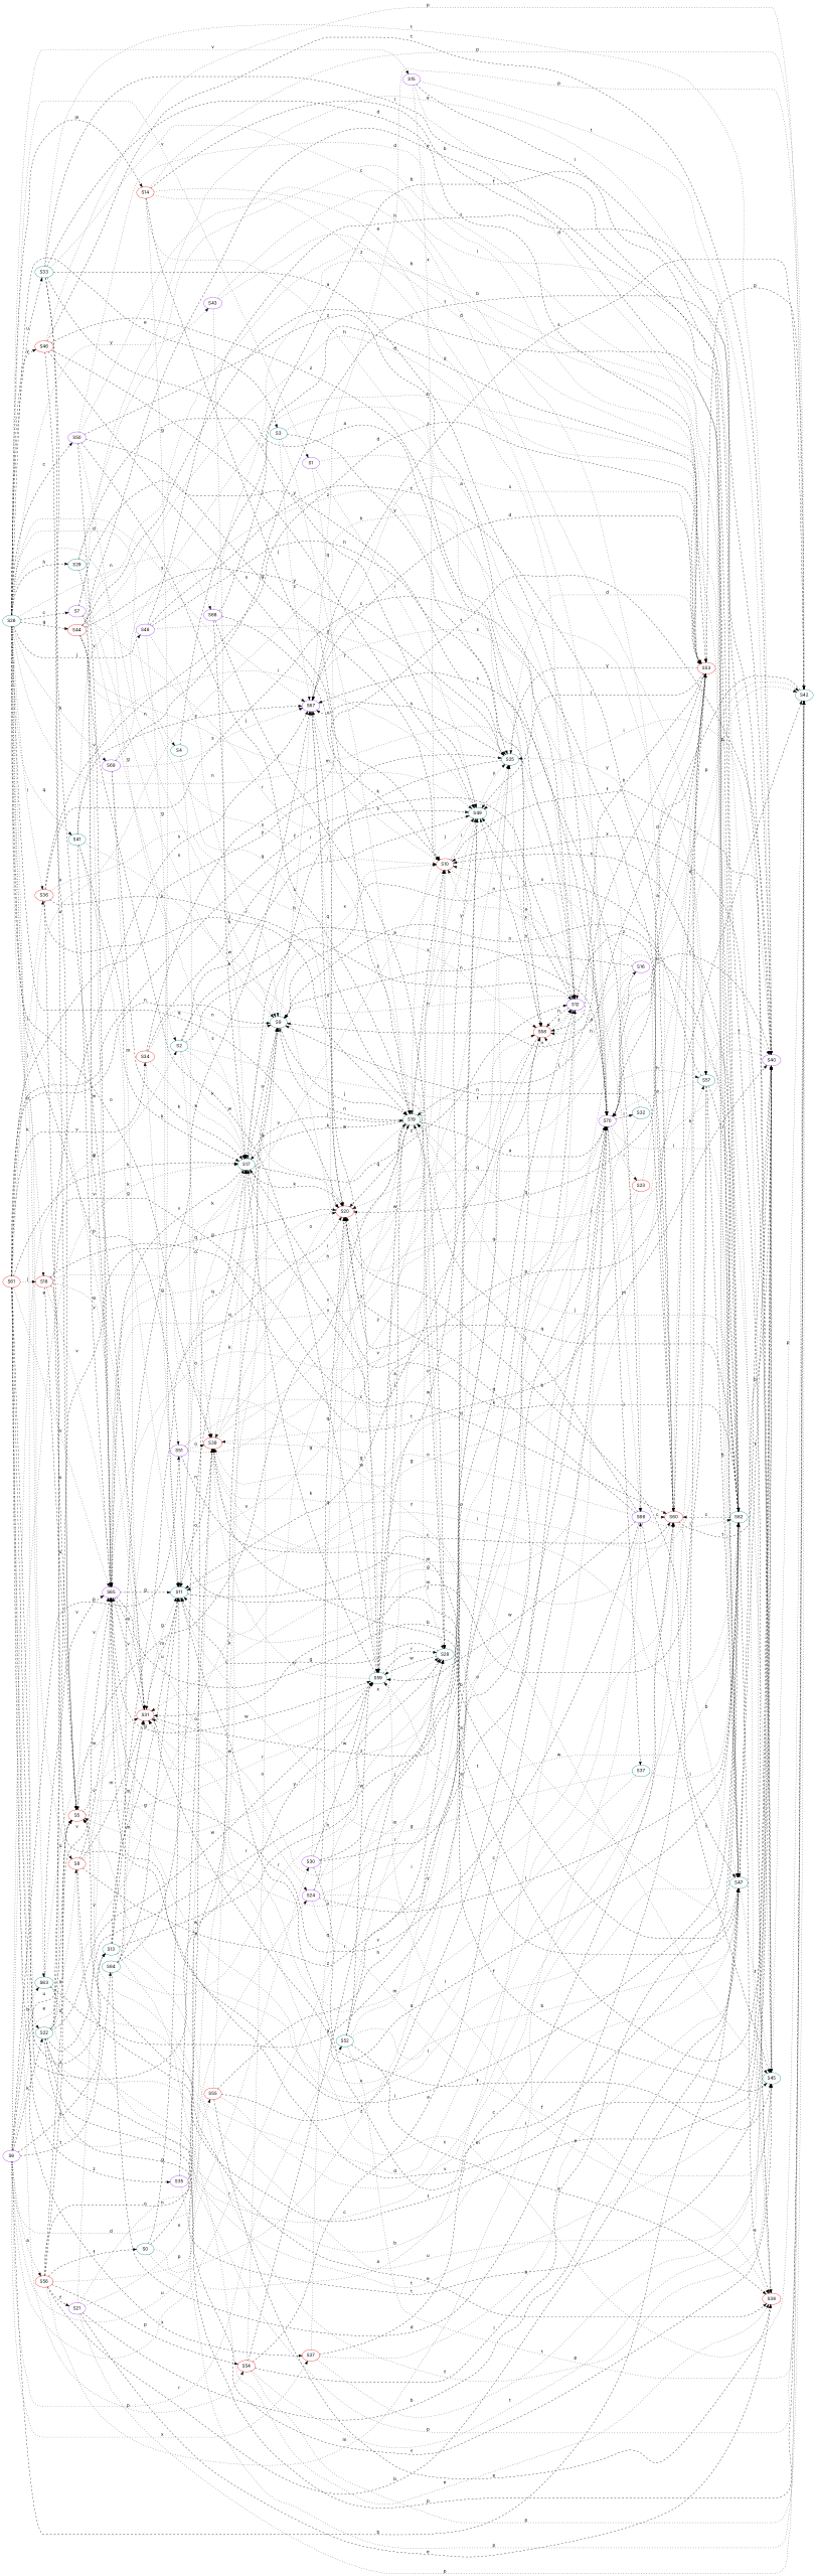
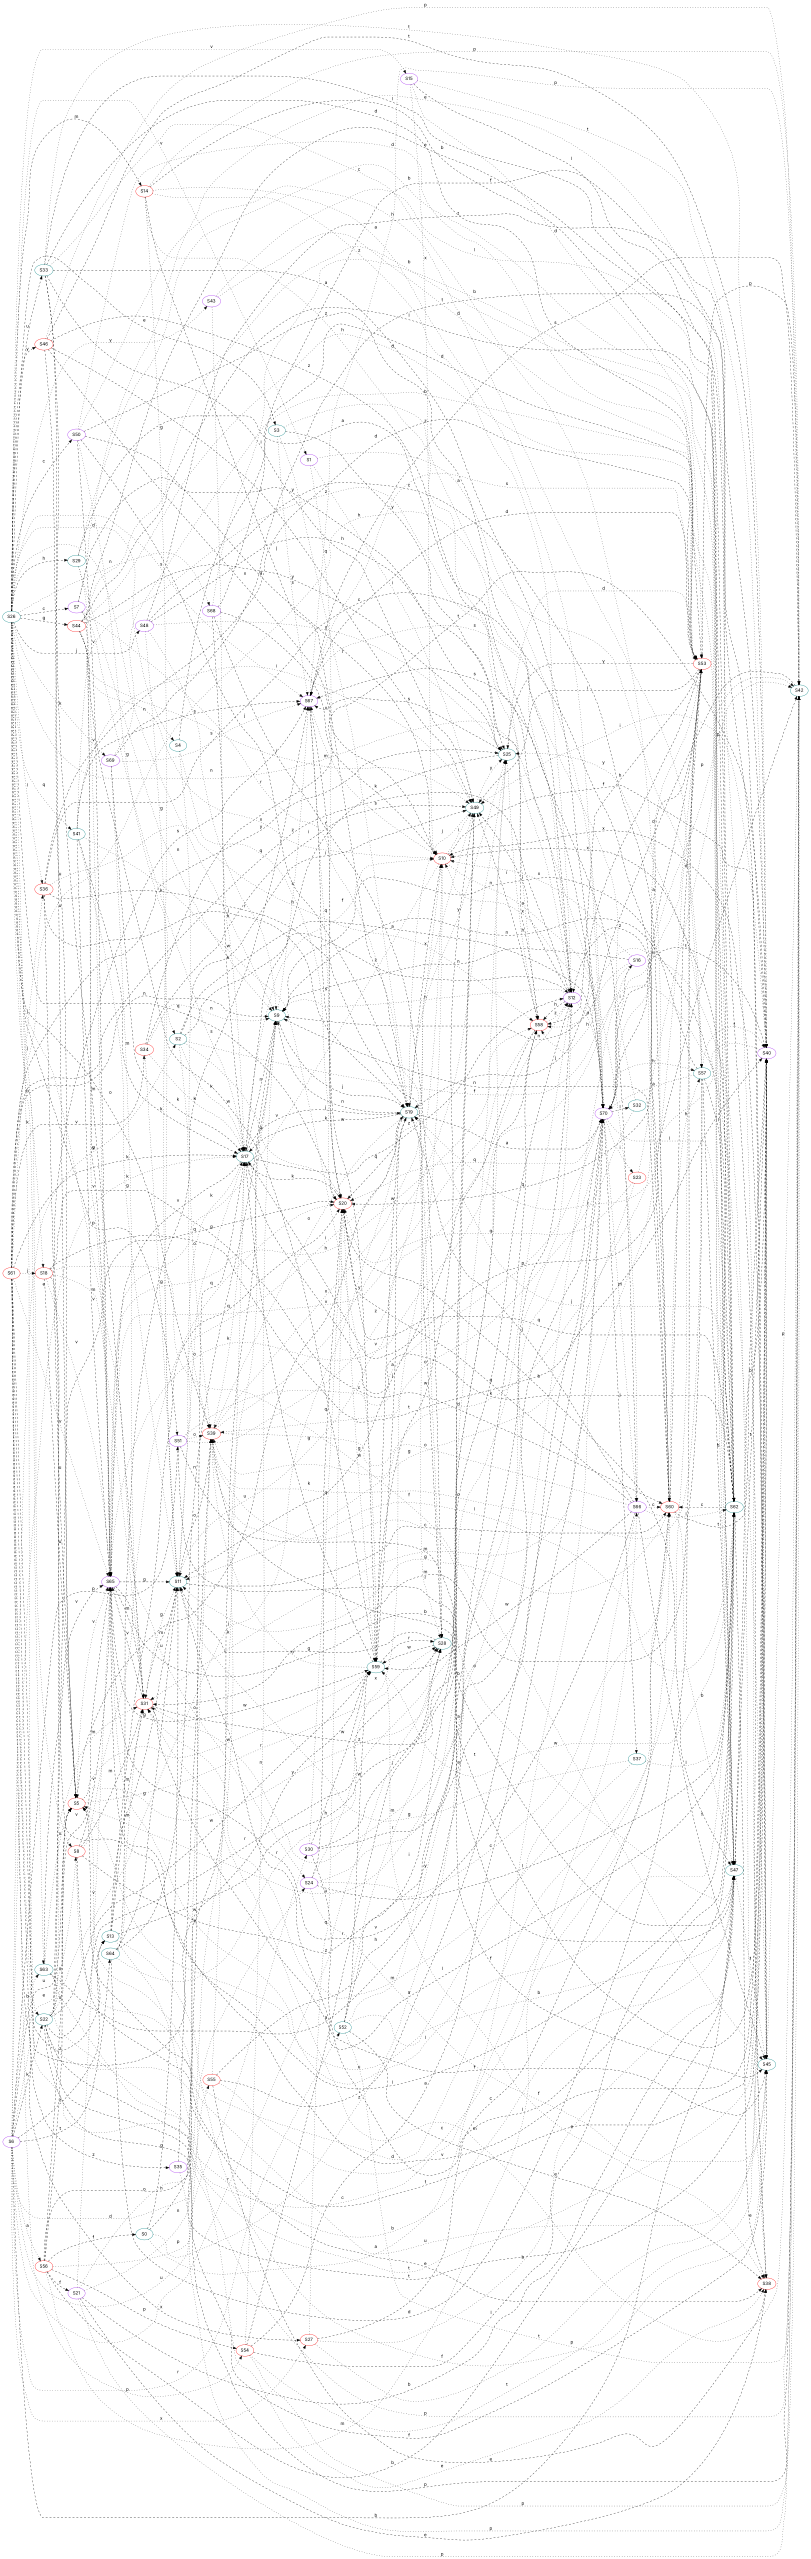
  strict digraph {
    fontname=Inter
    rankdir=LR
    node [color=teal fontname=Inter]
    edge [fontname=Inter style=dotted]
    S26
    S63
    S7 [color=purple]
    S50 [color=purple]
    S4
    S3
    S8 [color=red]
    S44 [color=red]
    S29
    S48 [color=purple]
    S18 [color=red]
    S69 [color=purple]
    S22
    S36 [color=red]
    S14 [color=red]
    S66 [color=purple]
    S68 [color=purple]
    S9
    S39 [color=red]
    S51 [color=purple]
    S41
    S20 [color=red]
    S67 [color=purple]
    S33
    S24 [color=purple]
    S15 [color=purple]
    S1 [color=purple]
    S43 [color=purple]
    S46 [color=red]
    S5 [color=red]
    S65 [color=purple]
    S70 [color=purple]
    S42
    S40 [color=purple]
    S17
    S28
    S25
    S38 [color=red]
    S2
    S57
    S12 [color=purple]
    S53 [color=red]
    S10 [color=red]
    S19
    S31 [color=red]
    S47
    S59
    S62
    S49
    S60 [color=red]
    S11
    S58 [color=red]
    S45
    S6 [color=purple]
    S56 [color=red]
    S55 [color=red]
    S52
    S64
    S27 [color=red]
    S13
    S54 [color=red]
    S21 [color=purple]
    S0
    S30 [color=purple]
    S61 [color=red]
    S34 [color=red]
    S35 [color=purple]
    S16 [color=purple]
    S23 [color=red]
    S37
    S32
    S26 -> S63 [label=b]
    S26 -> S7 [label=c style=dashed]
    S26 -> S50 [label=c style=dashed]
    S26 -> S4 [label=d]
    S26 -> S3 [label=e style=dashed]
    S26 -> S8 [label=e]
    S26 -> S44 [label=g style=dashed]
    S26 -> S29 [label=h style=dashed]
    S26 -> S48 [label=j style=dashed]
    S26 -> S18 [label=j]
    S26 -> S69 [label=k]
    S26 -> S22 [label=k]
    S26 -> S36 [label=l]
    S26 -> S14 [label=m style=dashed]
    S26 -> S66 [label=m]
    S26 -> S68 [label=n]
    S26 -> S9 [label=n]
    S26 -> S39 [label=o style=dashed]
    S26 -> S51 [label=p style=dashed]
    S26 -> S41 [label=q]
    S26 -> S20 [label=q style=dashed]
    S26 -> S67 [label=s]
    S26 -> S33 [label=u style=dashed]
    S26 -> S24 [label=u]
    S26 -> S15 [label=v]
    S26 -> S1 [label=v]
    S26 -> S43 [label=y]
    S26 -> S46 [label=y style=dashed]
    S63 -> S5 [label=u]
    S63 -> S65 [label=v style=dashed]
    S63 -> S70 [label=a style=dashed]
    S63 -> S42 [label=p]
    S63 -> S40 [label=t]
    S7 -> S65 [label=v style=dashed]
    S7 -> S17 [label=k]
    S7 -> S28 [label=r]
    S7 -> S25 [label=y style=dashed]
    S7 -> S38 [label=e]
    S50 -> S65 [label=v style=dashed]
    S50 -> S2 [label=g]
    S50 -> S57 [label=h]
    S50 -> S12 [label=z style=dashed]
    S50 -> S53 [label=d]
    S50 -> S10 [label=g style=dashed]
    S50 -> S19 [label=j style=dashed]
    S4 -> S39 [label=o]
    S4 -> S20 [label=q]
    S4 -> S53 [label=d style=dashed]
    S3 -> S67 [label=s]
    S3 -> S25 [label=y style=dashed]
    S3 -> S12 [label=z]
    S3 -> S19 [label=j]
    S8 -> S20 [label=q]
    S8 -> S65 [label=v style=dashed]
    S8 -> S40 [label=t style=dashed]
    S8 -> S12 [label=z style=dashed]
    S8 -> S53 [label=d]
    S8 -> S31 [label=m style=dashed]
    S44 -> S65 [label=v]
    S44 -> S25 [label=y style=dashed]
    S44 -> S38 [label=e style=dashed]
    S44 -> S53 [label=d]
    S44 -> S10 [label=x]
    S44 -> S47 [label=b]
    S44 -> S59 [label=w style=dashed]
    S44 -> S62 [label=l style=dashed]
    S44 -> S49 [label=i]
    S29 -> S9 [label=n]
    S29 -> S65 [label=v]
    S29 -> S70 [label=a style=dashed]
    S29 -> S47 [label=b]
    S48 -> S9 [label=n]
    S48 -> S40 [label=t style=dashed]
    S48 -> S25 [label=y]
    S48 -> S60 [label=c style=dashed]
    S48 -> S11 [label=g]
    S48 -> S58 [label=h style=dashed]
    S18 -> S5 [label=u style=dashed]
    S18 -> S65 [label=v]
    S18 -> S40 [label=t style=dashed]
    S18 -> S31 [label=m]
    S18 -> S62 [label=l style=dashed]
    S18 -> S60 [label=c style=dashed]
    S18 -> S45 [label=f]
    S69 -> S67 [label=s]
    S69 -> S40 [label=t style=dashed]
    S69 -> S17 [label=k style=dashed]
    S69 -> S31 [label=m]
    S69 -> S47 [label=b]
    S22 -> S20 [label=q style=dashed]
    S22 -> S67 [label=s style=dashed]
    S22 -> S5 [label=u]
    S22 -> S42 [label=p style=dashed]
    S22 -> S40 [label=t style=dashed]
    S22 -> S28 [label=r style=dashed]
    S22 -> S19 [label=j]
    S22 -> S31 [label=m]
    S22 -> S47 [label=b]
    S22 -> S59 [label=w style=dashed]
    S22 -> S45 [label=f style=dashed]
    S36 -> S5 [label=u style=dashed]
    S36 -> S28 [label=r style=dashed]
    S36 -> S53 [label=d style=dashed]
    S36 -> S19 [label=j style=dashed]
    S36 -> S60 [label=c style=dashed]
    S36 -> S58 [label=h]
    S14 -> S70 [label=a]
    S14 -> S42 [label=p]
    S14 -> S12 [label=z]
    S14 -> S19 [label=j style=dashed]
    S14 -> S47 [label=b style=dashed]
    S14 -> S11 [label=g]
    S14 -> S58 [label=h]
    S66 -> S39 [label=o]
    S66 -> S20 [label=q style=dashed]
    S66 -> S67 [label=s style=dashed]
    S66 -> S5 [label=u]
    S66 -> S65 [label=v style=dashed]
    S66 -> S19 [label=j style=dashed]
    S66 -> S59 [label=w style=dashed]
    S66 -> S62 [label=l]
    S66 -> S60 [label=c]
    S66 -> S45 [label=f style=dashed]
    S68 -> S17 [label=k style=dashed]
    S68 -> S28 [label=r style=dashed]
    S68 -> S10 [label=x style=dashed]
    S68 -> S47 [label=b]
    S68 -> S45 [label=f style=dashed]
    S9 -> S67 [label=s]
    S9 -> S19 [label=j style=dashed]
    S39 -> S17 [label=k]
    S39 -> S25 [label=y]
    S39 -> S53 [label=d]
    S39 -> S10 [label=x]
    S39 -> S62 [label=l]
    S39 -> S45 [label=f style=dashed]
    S51 -> S39 [label=o]
    S51 -> S70 [label=a]
    S51 -> S40 [label=t style=dashed]
    S51 -> S12 [label=z]
    S51 -> S47 [label=b style=dashed]
    S51 -> S49 [label=i]
    S41 -> S67 [label=s style=dashed]
    S41 -> S65 [label=v style=dashed]
    S41 -> S17 [label=k style=dashed]
    S41 -> S12 [label=z]
    S41 -> S59 [label=w]
    S41 -> S49 [label=i]
    S41 -> S11 [label=g]
    S20 -> S67 [label=s style=dashed]
    S20 -> S17 [label=k style=dashed]
    S20 -> S47 [label=b style=dashed]
    S20 -> S59 [label=w]
    S67 -> S20 [label=q]
    S67 -> S42 [label=p]
    S67 -> S53 [label=d style=dashed]
    S67 -> S59 [label=w style=dashed]
    S33 -> S5 [label=u style=dashed]
    S33 -> S70 [label=a style=dashed]
    S33 -> S40 [label=t]
    S33 -> S53 [label=d style=dashed]
    S33 -> S31 [label=m style=dashed]
    S33 -> S62 [label=l style=dashed]
    S33 -> S49 [label=i style=dashed]
    S33 -> S60 [label=c]
    S24 -> S20 [label=q style=dashed]
    S24 -> S70 [label=a]
    S24 -> S10 [label=x]
    S24 -> S62 [label=l style=dashed]
    S24 -> S60 [label=c]
    S24 -> S45 [label=f]
    S15 -> S40 [label=t]
    S15 -> S53 [label=d]
    S15 -> S10 [label=x]
    S15 -> S62 [label=l style=dashed]
    S1 -> S20 [label=q]
    S1 -> S70 [label=a]
    S1 -> S49 [label=i]
    S43 -> S17 [label=k]
    S43 -> S53 [label=d]
    S43 -> S62 [label=l]
    S46 -> S5 [label=u style=dashed]
    S46 -> S42 [label=p]
    S46 -> S40 [label=t style=dashed]
    S46 -> S12 [label=z style=dashed]
    S46 -> S10 [label=x style=dashed]
    S46 -> S49 [label=i style=dashed]
    S5 -> S65 [label=v]
    S5 -> S28 [label=r]
    S5 -> S25 [label=y]
    S5 -> S38 [label=e style=dashed]
    S5 -> S59 [label=w]
    S65 -> S31 [label=m style=dashed]
    S65 -> S47 [label=b style=dashed]
    S65 -> S59 [label=w style=dashed]
    S65 -> S62 [label=l]
    S65 -> S11 [label=g style=dashed]
    S65 -> S58 [label=h]
    S70 -> S66 [label=m]
    S70 -> S20 [label=q]
    S70 -> S42 [label=p]
    S70 -> S40 [label=t style=dashed]
    S70 -> S57 [label=h]
    S70 -> S53 [label=d]
    S70 -> S10 [label=x]
    S70 -> S62 [label=l]
    S70 -> S16 [label=i style=dashed]
    S70 -> S23 [label=i]
    S70 -> S37 [label=j style=dashed]
    S70 -> S32 [label=l style=dashed]
    S42 -> S9 [label=n style=dashed]
    S42 -> S67 [label=s style=dashed]
    S42 -> S31 [label=m]
    S40 -> S65 [label=v style=dashed]
    S40 -> S19 [label=j]
    S40 -> S47 [label=b style=dashed]
    S40 -> S49 [label=i]
    S17 -> S9 [label=n style=dashed]
    S17 -> S65 [label=v style=dashed]
    S17 -> S42 [label=p style=dashed]
    S17 -> S12 [label=z style=dashed]
-   S17 -> S10 [label=x]
+   S17 -> S10 [label=f]
    S17 -> S19 [label=j style=dashed]
    S17 -> S11 [label=g]
    S28 -> S59 [label=w style=dashed]
    S28 -> S11 [label=g style=dashed]
    S25 -> S67 [label=s style=dashed]
    S25 -> S17 [label=k style=dashed]
    S25 -> S53 [label=d]
    S25 -> S58 [label=h]
    S38 -> S58 [label=h]
    S2 -> S39 [label=o]
    S2 -> S20 [label=q]
    S2 -> S70 [label=a style=dashed]
    S2 -> S17 [label=k]
    S2 -> S12 [label=z style=dashed]
    S2 -> S49 [label=i style=dashed]
    S2 -> S45 [label=f]
    S57 -> S9 [label=n style=dashed]
    S57 -> S39 [label=o]
    S57 -> S70 [label=a]
    S57 -> S40 [label=t]
    S57 -> S25 [label=y]
    S57 -> S31 [label=m style=dashed]
    S57 -> S47 [label=b style=dashed]
    S57 -> S62 [label=l style=dashed]
    S12 -> S9 [label=n]
    S12 -> S5 [label=u]
    S12 -> S70 [label=a]
    S12 -> S49 [label=i style=dashed]
    S12 -> S58 [label=h style=dashed]
    S53 -> S20 [label=q style=dashed]
    S53 -> S67 [label=s]
    S53 -> S70 [label=a style=dashed]
    S53 -> S42 [label=p style=dashed]
    S53 -> S25 [label=y style=dashed]
    S53 -> S19 [label=j style=dashed]
    S53 -> S31 [label=m]
    S53 -> S49 [label=i style=dashed]
    S53 -> S58 [label=h style=dashed]
    S10 -> S67 [label=s]
    S10 -> S65 [label=v]
    S10 -> S70 [label=a]
    S10 -> S49 [label=i]
    S10 -> S11 [label=g]
    S10 -> S45 [label=f style=dashed]
    S19 -> S9 [label=n style=dashed]
    S19 -> S39 [label=o]
    S19 -> S20 [label=q style=dashed]
    S19 -> S5 [label=u style=dashed]
    S19 -> S70 [label=a style=dashed]
    S19 -> S17 [label=k style=dashed]
    S19 -> S28 [label=r]
    S19 -> S25 [label=y]
    S19 -> S10 [label=x style=dashed]
    S19 -> S59 [label=w style=dashed]
    S31 -> S65 [label=v style=dashed]
    S31 -> S12 [label=z style=dashed]
    S31 -> S62 [label=l style=dashed]
    S31 -> S11 [label=g]
    S47 -> S39 [label=o]
    S47 -> S40 [label=t style=dashed]
    S47 -> S45 [label=f]
    S59 -> S39 [label=o]
    S59 -> S17 [label=k style=dashed]
    S59 -> S28 [label=r style=dashed]
    S59 -> S38 [label=e]
    S59 -> S19 [label=j style=dashed]
    S62 -> S9 [label=n style=dashed]
    S62 -> S20 [label=q style=dashed]
    S62 -> S17 [label=k style=dashed]
    S62 -> S38 [label=e style=dashed]
    S62 -> S10 [label=x style=dashed]
    S62 -> S19 [label=j]
    S62 -> S59 [label=w]
    S62 -> S60 [label=c style=dashed]
    S49 -> S25 [label=y]
    S49 -> S19 [label=j]
    S49 -> S59 [label=w style=dashed]
    S60 -> S9 [label=n style=dashed]
    S60 -> S40 [label=t style=dashed]
    S60 -> S57 [label=h]
    S60 -> S12 [label=z style=dashed]
    S60 -> S53 [label=d style=dashed]
    S60 -> S47 [label=b]
    S60 -> S11 [label=g]
    S11 -> S39 [label=o style=dashed]
    S11 -> S17 [label=k]
    S11 -> S31 [label=m style=dashed]
    S11 -> S60 [label=c style=dashed]
    S11 -> S45 [label=f style=dashed]
    S58 -> S65 [label=v]
    S58 -> S12 [label=z]
    S58 -> S49 [label=i style=dashed]
    S58 -> S11 [label=g style=dashed]
    S45 -> S5 [label=u]
    S45 -> S42 [label=p]
    S45 -> S10 [label=x style=dashed]
    S6 -> S63 [label=b]
    S6 -> S8 [label=e]
    S6 -> S22 [label=k style=dashed]
    S6 -> S51 [label=p style=dashed]
    S6 -> S24 [label=u]
    S6 -> S5 [label=u style=dashed]
    S6 -> S17 [label=k]
    S6 -> S28 [label=r]
    S6 -> S2 [label=g]
    S6 -> S47 [label=b style=dashed]
    S6 -> S56 [label=a]
    S6 -> S55 [label=d]
    S6 -> S52 [label=r]
    S6 -> S64 [label=t style=dashed]
    S6 -> S27 [label=x]
    S6 -> S13 [label=z style=dashed]
    S56 -> S66 [label=m]
    S56 -> S9 [label=n style=dashed]
    S56 -> S5 [label=u style=dashed]
    S56 -> S65 [label=v style=dashed]
    S56 -> S47 [label=b style=dashed]
    S56 -> S54 [label=p style=dashed]
    S56 -> S21 [label=f style=dashed]
    S56 -> S0 [label=f style=dashed]
    S56 -> S30 [label=p]
    S55 -> S70 [label=a style=dashed]
    S55 -> S17 [label=k]
    S55 -> S38 [label=e style=dashed]
    S55 -> S60 [label=c]
    S55 -> S58 [label=h style=dashed]
    S52 -> S42 [label=p]
    S52 -> S28 [label=r]
    S52 -> S25 [label=y]
    S52 -> S38 [label=e style=dashed]
    S52 -> S47 [label=b]
    S52 -> S59 [label=w style=dashed]
    S52 -> S49 [label=i style=dashed]
    S64 -> S9 [label=n style=dashed]
    S64 -> S67 [label=s style=dashed]
    S64 -> S28 [label=r]
    S64 -> S53 [label=d style=dashed]
    S64 -> S31 [label=m]
    S64 -> S11 [label=g style=dashed]
    S27 -> S20 [label=q]
    S27 -> S40 [label=t]
    S27 -> S47 [label=b]
    S27 -> S60 [label=c style=dashed]
    S13 -> S20 [label=q style=dashed]
    S13 -> S38 [label=e]
    S13 -> S31 [label=m style=dashed]
    S13 -> S11 [label=g style=dashed]
    S13 -> S58 [label=h style=dashed]
    S13 -> S45 [label=f]
    S54 -> S9 [label=n]
    S54 -> S70 [label=a style=dashed]
    S54 -> S42 [label=p]
    S54 -> S40 [label=t]
    S54 -> S28 [label=r style=dashed]
    S54 -> S62 [label=l style=dashed]
    S21 -> S9 [label=n]
    S21 -> S39 [label=o]
    S21 -> S65 [label=v]
    S21 -> S42 [label=p]
    S21 -> S38 [label=e style=dashed]
    S21 -> S47 [label=b style=dashed]
    S0 -> S70 [label=a]
    S0 -> S17 [label=k style=dashed]
    S0 -> S12 [label=z]
    S0 -> S11 [label=g style=dashed]
    S30 -> S20 [label=q]
    S30 -> S70 [label=a style=dashed]
    S30 -> S59 [label=w style=dashed]
    S30 -> S62 [label=l style=dashed]
    S30 -> S49 [label=i style=dashed]
    S61 -> S18 [label=j]
    S61 -> S36 [label=l]
    S61 -> S9 [label=n style=dashed]
    S61 -> S65 [label=v]
    S61 -> S17 [label=k style=dashed]
    S61 -> S25 [label=y style=dashed]
    S61 -> S57 [label=h]
    S61 -> S12 [label=z style=dashed]
    S61 -> S59 [label=w style=dashed]
    S61 -> S60 [label=c]
    S61 -> S27 [label=x style=dashed]
    S61 -> S13 [label=z style=dashed]
    S61 -> S54 [label=p]
    S61 -> S34 [label=v style=dashed]
    S61 -> S35 [label=z style=dashed]
    S34 -> S9 [label=n]
    S34 -> S40 [label=t style=dashed]
    S34 -> S17 [label=k]
    S34 -> S49 [label=i style=dashed]
    S34 -> S11 [label=g]
    S35 -> S39 [label=o style=dashed]
    S35 -> S42 [label=p]
    S16 -> S9 [label=n style=dashed]
    S16 -> S65 [label=v]
    S16 -> S10 [label=x]
    S16 -> S31 [label=m]
    S16 -> S58 [label=h]
    S23 -> S20 [label=q]
    S23 -> S42 [label=p]
    S23 -> S11 [label=g]
    S37 -> S31 [label=m]
    S37 -> S62 [label=l]
    S37 -> S11 [label=g]
    S32 -> S39 [label=o]
    S32 -> S67 [label=s]
  }
